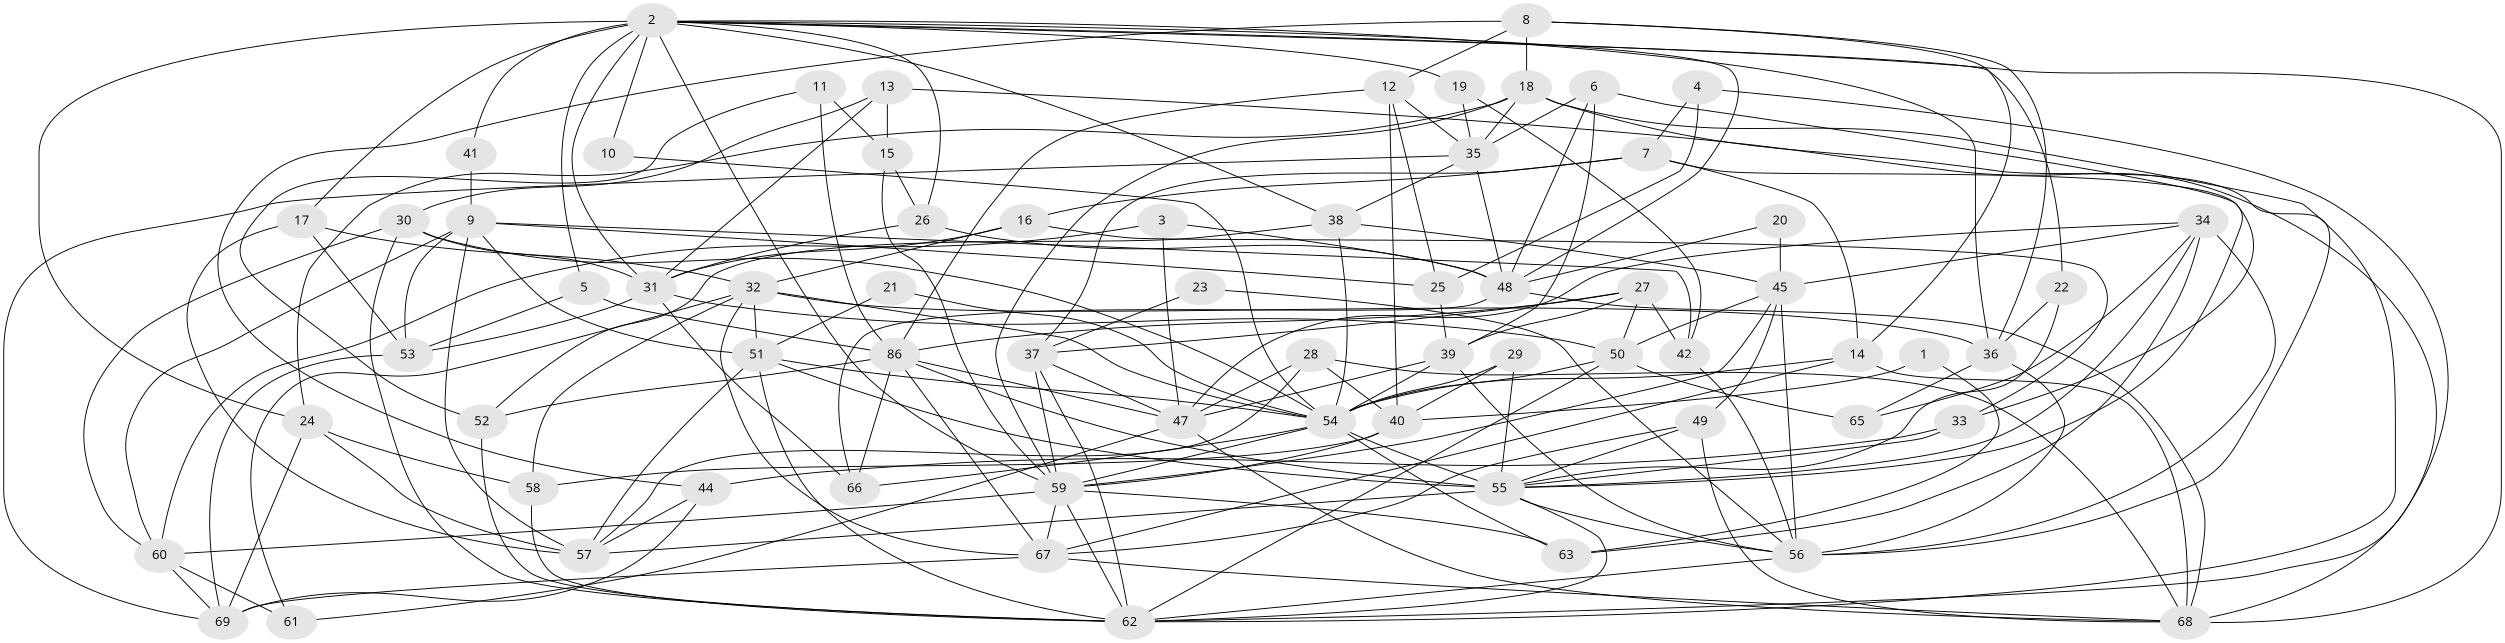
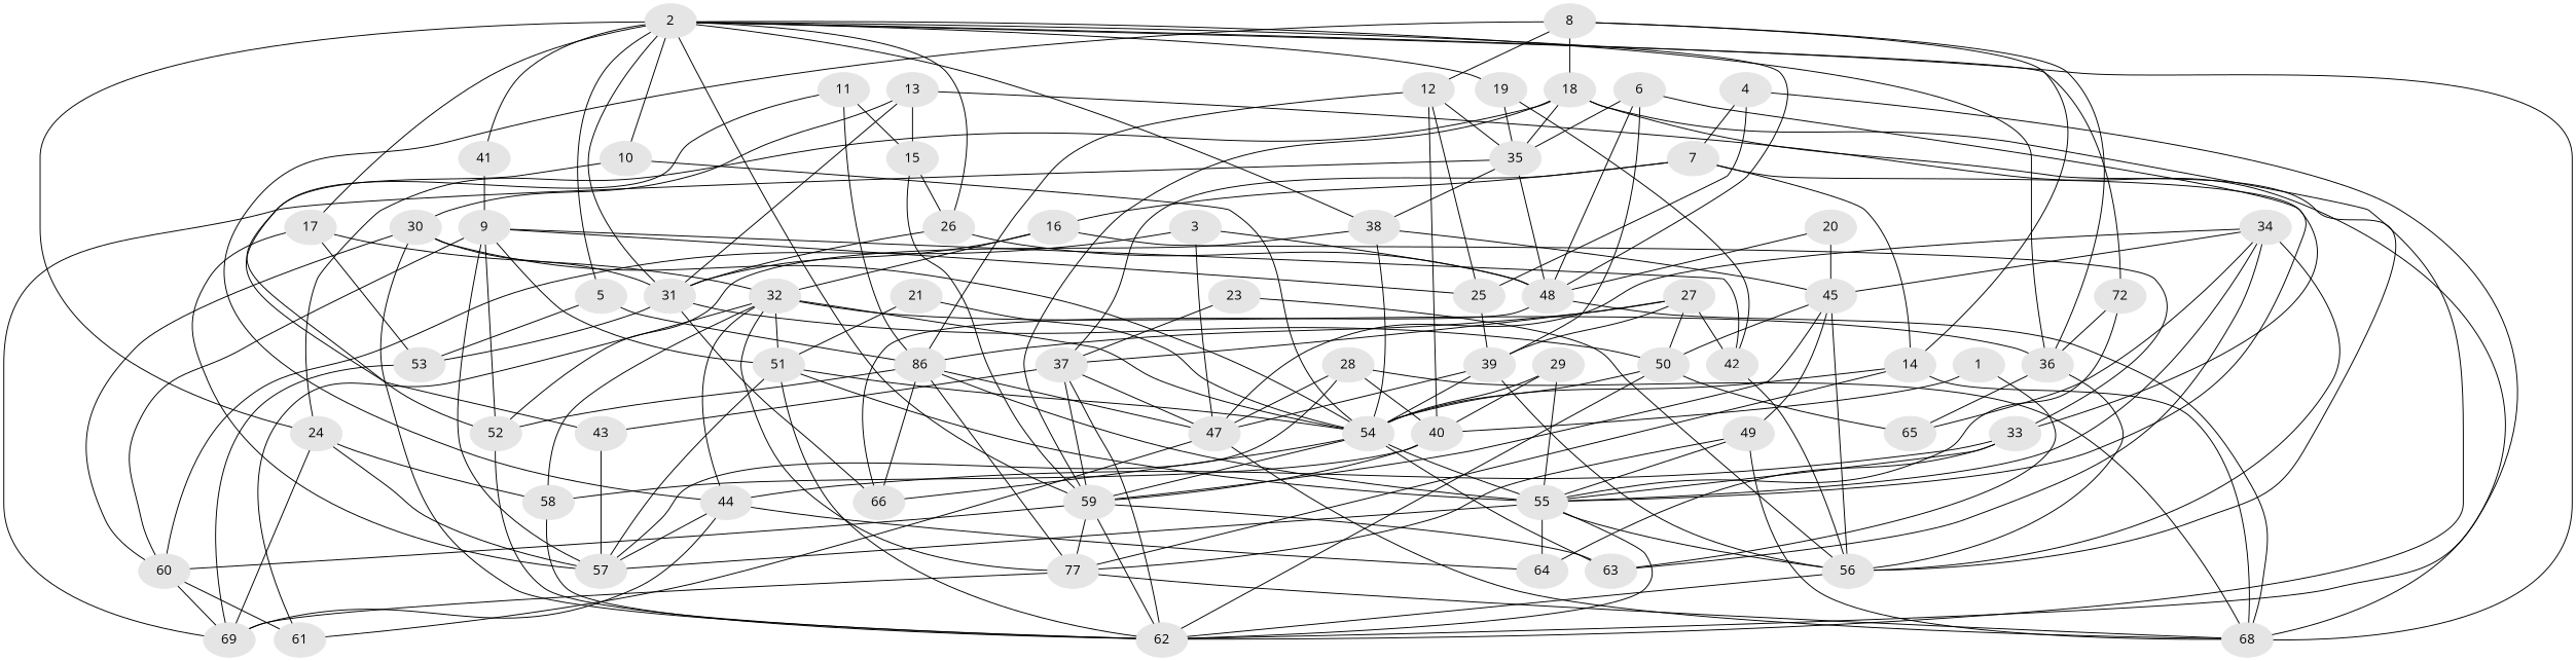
  graph {
    fontname="Open Sans"
    node [color=gray90 fontname="Open Sans" style=filled]
    edge [fontname="Open Sans" weight=1.0]
    1
    40
    63
    59
    58
    2
    5
    10
    17
    19
-   22
+   22 [label=72]
    24
    26
    31
    36
    38
    41
    48
    68
    n20 [label=86]
    53
+   43
    54
    57
    32
    35
    42
    55
    69
    50
    66
    56
    65
    52
    45
    9
    60
    62
-   67
+   67 [label=77]
    3
    47
    61
    4
    7
    25
    14
    16
    37
    39
    6
    33
    44
+   64
    8
    12
    18
    51
    11
    15
    13
    30
    20
    49
    21
    23
    27
    28
    29
    34
    1 -- 40
    1 -- 63
    40 -- 59
    40 -- 58 [weight=3.0]
    59 -- 63
    59 -- 60
    59 -- 62
    59 -- 67
    58 -- 62
    2 -- 59
    2 -- 5
    2 -- 10 [weight=2.0]
    2 -- 17 [weight=2.0]
    2 -- 19
    2 -- 22
    2 -- 24
    2 -- 26
    2 -- 31
    2 -- 36
    2 -- 38
    2 -- 41
    2 -- 48
    2 -- 68
    5 -- n20
    5 -- 53
+   10 -- 43
    10 -- 54
    17 -- 53
    17 -- 57 [weight=2.0]
    17 -- 32
    19 -- 35
    19 -- 42
    22 -- 36
    22 -- 55
    24 -- 58
    24 -- 57
    24 -- 69
    26 -- 31 [weight=2.0]
    26 -- 48
    31 -- 53
    31 -- 50
    31 -- 66
    36 -- 56 [weight=2.0]
    36 -- 65
    38 -- 54
    38 -- 52
    38 -- 45
    41 -- 9
    48 -- 68
    48 -- 66
    n20 -- 55
    n20 -- 66
    n20 -- 52
    n20 -- 67
    n20 -- 47
    53 -- 69
+   43 -- 57
    54 -- 63 [weight=2.0]
    54 -- 59
    54 -- 55 [weight=2.0]
    54 -- 66
    32 -- 58
    32 -- 36
    32 -- 54
    32 -- 67
    32 -- 61
+   32 -- 44
    32 -- 51
    35 -- 38
    35 -- 48
    35 -- 69
    42 -- 56
    55 -- 57
    55 -- 56
    55 -- 62
+   55 -- 64
    50 -- 54
    50 -- 65
    50 -- 62
    56 -- 62
    52 -- 62
    45 -- 59
    45 -- 50
    45 -- 56
    45 -- 49
    9 -- 57
    9 -- 42
-   9 -- 53
+   9 -- 52
    9 -- 60
    9 -- 25
    9 -- 51
    60 -- 69
    60 -- 61
    67 -- 68
    67 -- 69
    3 -- 48
    3 -- 60
    3 -- 47
    47 -- 68
    47 -- 61
    4 -- 62
    4 -- 7
    4 -- 25
    7 -- 55
    7 -- 14 [weight=2.0]
    7 -- 16
    7 -- 37
    25 -- 39
    14 -- 68
    14 -- 54 [weight=2.0]
    14 -- 67
    16 -- 31
    16 -- 32
    16 -- 33
    37 -- 59
+   37 -- 43
    37 -- 62
    37 -- 47
    39 -- 54
    39 -- 56
    39 -- 47
    6 -- 48
    6 -- 35
    6 -- 39
    6 -- 33
    33 -- 55 [weight=2.0]
    33 -- 44
+   33 -- 64
    44 -- 57
    44 -- 69
+   44 -- 64
    8 -- 36
    8 -- 14
    8 -- 44
    8 -- 12
    8 -- 18
    12 -- 40 [weight=2.0]
    12 -- n20
    12 -- 35
    12 -- 25
    18 -- 59
    18 -- 24
    18 -- 35
    18 -- 56
    18 -- 62
    51 -- 54
    51 -- 57
    51 -- 55
    51 -- 62
    11 -- n20
    11 -- 52
    11 -- 15
    15 -- 59
    15 -- 26
    13 -- 31
    13 -- 68
    13 -- 15
    13 -- 30
    30 -- 31
    30 -- 54
    30 -- 60
    30 -- 62
    20 -- 48
    20 -- 45
    49 -- 68
    49 -- 55
    49 -- 67
    21 -- 54
    21 -- 51 [weight=2.0]
    23 -- 56
    23 -- 37
    27 -- n20
    27 -- 42
    27 -- 50
    27 -- 37
    27 -- 39
    28 -- 40
    28 -- 68
    28 -- 57
    28 -- 47
    29 -- 40
    29 -- 54
    29 -- 55
    34 -- 63
    34 -- 55
    34 -- 56
    34 -- 65
    34 -- 45
    34 -- 47
  }
